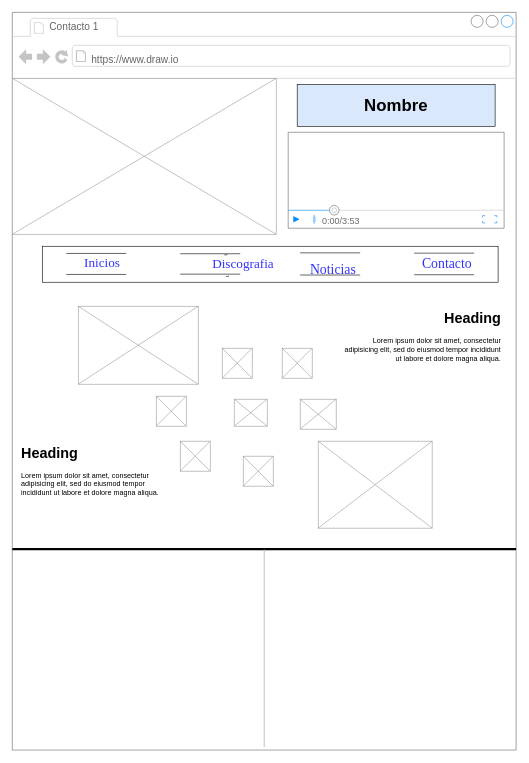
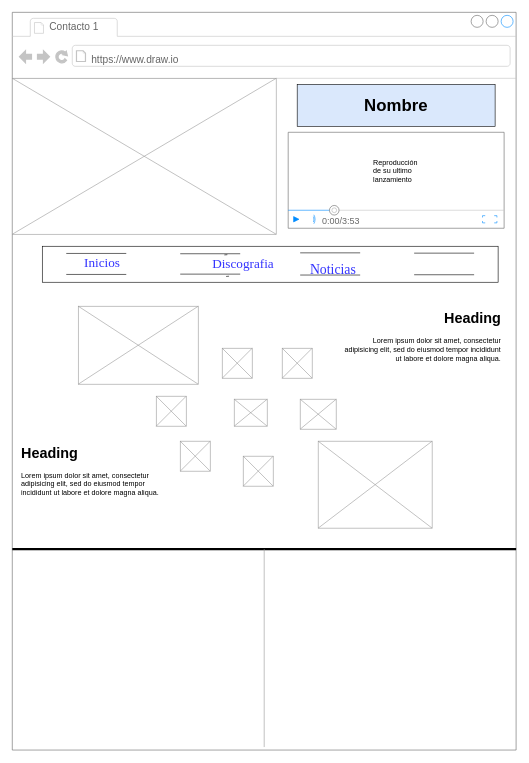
  <mxCell id="0" />
  <mxCell id="1" parent="0" />
  <mxCell id="2" value="" style="strokeWidth=1;shadow=0;dashed=0;align=center;html=1;shape=mxgraph.mockup.containers.browserWindow;rSize=0;strokeColor=#666666;strokeColor2=#008cff;strokeColor3=#c4c4c4;mainText=,;recursiveResize=0;" vertex="1" parent="1"><mxGeometry x="20" y="20" width="840" height="1230" as="geometry" /></mxCell>
  <mxCell id="3" value="Contacto 1" style="strokeWidth=1;shadow=0;dashed=0;align=center;html=1;shape=mxgraph.mockup.containers.anchor;fontSize=17;fontColor=#666666;align=left;whiteSpace=wrap;" vertex="1" parent="2"><mxGeometry x="60" y="12" width="110" height="26" as="geometry" /></mxCell>
  <mxCell id="4" value="https://www.draw.io" style="strokeWidth=1;shadow=0;dashed=0;align=center;html=1;shape=mxgraph.mockup.containers.anchor;rSize=0;fontSize=17;fontColor=#666666;align=left;" vertex="1" parent="2"><mxGeometry x="130" y="60" width="250" height="40" as="geometry" /></mxCell>
  <mxCell id="5" value="Nombre" style="rounded=0;whiteSpace=wrap;fontStyle=1;spacing=10;fontSize=28;fillColor=#dae8fc;" vertex="1" parent="2"><mxGeometry x="475" y="120" width="330" height="70" as="geometry" /></mxCell>
  <mxCell id="6" value="" style="verticalLabelPosition=bottom;shadow=0;dashed=0;align=center;html=1;verticalAlign=top;strokeWidth=1;shape=mxgraph.mockup.containers.videoPlayer;strokeColor=#666666;strokeColor2=#008cff;strokeColor3=#c4c4c4;textColor=#666666;fillColor2=#008cff;barHeight=30;barPos=20;" vertex="1" parent="2"><mxGeometry x="460" y="200" width="360" height="160" as="geometry" /></mxCell>
  <mxCell id="7" value="" style="rounded=0;whiteSpace=wrap;html=1;" vertex="1" parent="2"><mxGeometry x="50" y="390" width="760" height="60" as="geometry" /></mxCell>
  <mxCell id="8" value="&lt;font face=&quot;Georgia&quot; style=&quot;font-size: 22px;&quot; color=&quot;#3333ff&quot;&gt;Inicios&lt;/font&gt;" style="text;html=1;strokeColor=none;fillColor=none;align=center;verticalAlign=middle;whiteSpace=wrap;rounded=0;" vertex="1" parent="2"><mxGeometry x="80" y="400" width="140" height="35" as="geometry" /></mxCell>
  <mxCell id="9" value="&lt;font style=&quot;font-size: 23px;&quot; face=&quot;Georgia&quot; color=&quot;#3333ff&quot;&gt;Noticias&lt;/font&gt;" style="text;html=1;strokeColor=none;fillColor=none;align=center;verticalAlign=middle;whiteSpace=wrap;rounded=0;" vertex="1" parent="2"><mxGeometry x="505" y="410" width="60" height="35" as="geometry" /></mxCell>
- <mxCell id="10" value="&lt;font style=&quot;font-size: 23px;&quot; color=&quot;#3333ff&quot; face=&quot;Georgia&quot;&gt;Contacto&lt;/font&gt;" style="text;html=1;strokeColor=none;fillColor=none;align=center;verticalAlign=middle;whiteSpace=wrap;rounded=0;" vertex="1" parent="2"><mxGeometry x="670" y="402.5" width="110" height="30" as="geometry" /></mxCell>
  <mxCell id="11" value="" style="shape=link;html=1;rounded=0;width=35;" edge="1" parent="2"><mxGeometry width="100" relative="1" as="geometry"><mxPoint x="90" y="419.5" as="sourcePoint" /><mxPoint x="190" y="419.5" as="targetPoint" /></mxGeometry></mxCell>
  <mxCell id="12" value="" style="shape=link;html=1;rounded=0;width=36;" edge="1" parent="2" source="15"><mxGeometry width="100" relative="1" as="geometry"><mxPoint x="260" y="422" as="sourcePoint" /><mxPoint x="360" y="422" as="targetPoint" /></mxGeometry></mxCell>
  <mxCell id="13" value="" style="shape=link;html=1;rounded=0;width=37;" edge="1" parent="2"><mxGeometry width="100" relative="1" as="geometry"><mxPoint x="480" y="419.5" as="sourcePoint" /><mxPoint x="580" y="419.5" as="targetPoint" /></mxGeometry></mxCell>
  <mxCell id="14" value="" style="shape=link;html=1;rounded=0;width=36;" edge="1" parent="2"><mxGeometry width="100" relative="1" as="geometry"><mxPoint x="670" y="419.5" as="sourcePoint" /><mxPoint x="770" y="419.5" as="targetPoint" /></mxGeometry></mxCell>
  <mxCell id="15" value="&lt;font face=&quot;Georgia&quot; style=&quot;font-size: 22px;&quot; color=&quot;#3333ff&quot;&gt;Discografia&lt;/font&gt;" style="text;html=1;strokeColor=none;fillColor=none;align=center;verticalAlign=middle;whiteSpace=wrap;rounded=0;" vertex="1" parent="2"><mxGeometry x="355" y="405" width="60" height="30" as="geometry" /></mxCell>
  <mxCell id="16" value="" style="shape=link;html=1;rounded=0;width=34;" edge="1" parent="2"><mxGeometry width="100" relative="1" as="geometry"><mxPoint x="280" y="419.5" as="sourcePoint" /><mxPoint x="380" y="419.5" as="targetPoint" /></mxGeometry></mxCell>
  <mxCell id="17" value="&lt;h1&gt;Heading&lt;/h1&gt;&lt;p&gt;Lorem ipsum dolor sit amet, consectetur adipisicing elit, sed do eiusmod tempor incididunt ut labore et dolore magna aliqua.&lt;/p&gt;" style="text;html=1;strokeColor=none;fillColor=none;spacing=5;spacingTop=-20;whiteSpace=wrap;overflow=hidden;rounded=0;align=right;" vertex="1" parent="2"><mxGeometry x="540" y="490" width="280" height="210" as="geometry" /></mxCell>
  <mxCell id="18" value="&lt;h1&gt;Heading&lt;/h1&gt;&lt;p&gt;Lorem ipsum dolor sit amet, consectetur adipisicing elit, sed do eiusmod tempor incididunt ut labore et dolore magna aliqua.&lt;/p&gt;" style="text;html=1;strokeColor=none;fillColor=none;spacing=5;spacingTop=-20;whiteSpace=wrap;overflow=hidden;rounded=0;" vertex="1" parent="2"><mxGeometry x="10" y="715" width="260" height="150" as="geometry" /></mxCell>
  <mxCell id="19" value="" style="verticalLabelPosition=bottom;shadow=0;dashed=0;align=center;html=1;verticalAlign=top;strokeWidth=1;shape=mxgraph.mockup.graphics.simpleIcon;strokeColor=#999999;fillColor=#ffffff;" vertex="1" parent="2"><mxGeometry x="110" y="490" width="200" height="130" as="geometry" /></mxCell>
  <mxCell id="20" value="" style="verticalLabelPosition=bottom;shadow=0;dashed=0;align=center;html=1;verticalAlign=top;strokeWidth=1;shape=mxgraph.mockup.graphics.simpleIcon;strokeColor=#999999;fillColor=#ffffff;" vertex="1" parent="2"><mxGeometry x="240" y="640" width="50" height="50" as="geometry" /></mxCell>
  <mxCell id="21" value="" style="verticalLabelPosition=bottom;shadow=0;dashed=0;align=center;html=1;verticalAlign=top;strokeWidth=1;shape=mxgraph.mockup.graphics.simpleIcon;strokeColor=#999999;fillColor=#ffffff;" vertex="1" parent="2"><mxGeometry x="350" y="560" width="50" height="50" as="geometry" /></mxCell>
  <mxCell id="22" value="" style="verticalLabelPosition=bottom;shadow=0;dashed=0;align=center;html=1;verticalAlign=top;strokeWidth=1;shape=mxgraph.mockup.graphics.simpleIcon;strokeColor=#999999;fillColor=#ffffff;" vertex="1" parent="2"><mxGeometry x="370" y="645" width="55" height="45" as="geometry" /></mxCell>
  <mxCell id="23" value="" style="verticalLabelPosition=bottom;shadow=0;dashed=0;align=center;html=1;verticalAlign=top;strokeWidth=1;shape=mxgraph.mockup.graphics.simpleIcon;strokeColor=#999999;fillColor=#ffffff;" vertex="1" parent="2"><mxGeometry x="450" y="560" width="50" height="50" as="geometry" /></mxCell>
  <mxCell id="24" value="" style="verticalLabelPosition=bottom;shadow=0;dashed=0;align=center;html=1;verticalAlign=top;strokeWidth=1;shape=mxgraph.mockup.graphics.simpleIcon;strokeColor=#999999;fillColor=#ffffff;" vertex="1" parent="2"><mxGeometry x="480" y="645" width="60" height="50" as="geometry" /></mxCell>
  <mxCell id="25" value="" style="verticalLabelPosition=bottom;shadow=0;dashed=0;align=center;html=1;verticalAlign=top;strokeWidth=1;shape=mxgraph.mockup.graphics.simpleIcon;strokeColor=#999999;fillColor=#ffffff;" vertex="1" parent="2"><mxGeometry x="280" y="715" width="50" height="50" as="geometry" /></mxCell>
  <mxCell id="26" value="" style="verticalLabelPosition=bottom;shadow=0;dashed=0;align=center;html=1;verticalAlign=top;strokeWidth=1;shape=mxgraph.mockup.graphics.simpleIcon;strokeColor=#999999;fillColor=#ffffff;" vertex="1" parent="2"><mxGeometry x="510" y="715" width="190" height="145" as="geometry" /></mxCell>
  <mxCell id="27" value="" style="line;strokeWidth=4;html=1;perimeter=backbonePerimeter;points=[];outlineConnect=0;" vertex="1" parent="2"><mxGeometry y="890" width="840" height="10" as="geometry" /></mxCell>
  <mxCell id="28" value="" style="verticalLabelPosition=bottom;shadow=0;dashed=0;align=center;html=1;verticalAlign=top;strokeWidth=1;shape=mxgraph.mockup.markup.line;strokeColor=#999999;direction=north;" vertex="1" parent="2"><mxGeometry x="410" y="895" width="20" height="330" as="geometry" /></mxCell>
+ <mxCell id="29" value="&lt;div style=&quot;&quot;&gt;&lt;span style=&quot;background-color: initial;&quot;&gt;Reproducción de su ultimo lanzamiento&lt;/span&gt;&lt;/div&gt;" style="text;html=1;strokeColor=none;fillColor=none;align=left;verticalAlign=middle;whiteSpace=wrap;rounded=0;" vertex="1" parent="2"><mxGeometry x="600" y="250" width="60" height="30" as="geometry" /></mxCell>
  <mxCell id="30" value="" style="verticalLabelPosition=bottom;shadow=0;dashed=0;align=center;html=1;verticalAlign=top;strokeWidth=1;shape=mxgraph.mockup.graphics.simpleIcon;strokeColor=#999999;" vertex="1" parent="1"><mxGeometry x="20" y="130" width="440" height="260" as="geometry" /></mxCell>
  <mxCell id="31" value="" style="verticalLabelPosition=bottom;shadow=0;dashed=0;align=center;html=1;verticalAlign=top;strokeWidth=1;shape=mxgraph.mockup.graphics.simpleIcon;strokeColor=#999999;fillColor=#ffffff;" vertex="1" parent="1"><mxGeometry x="405" y="760" width="50" height="50" as="geometry" /></mxCell>
